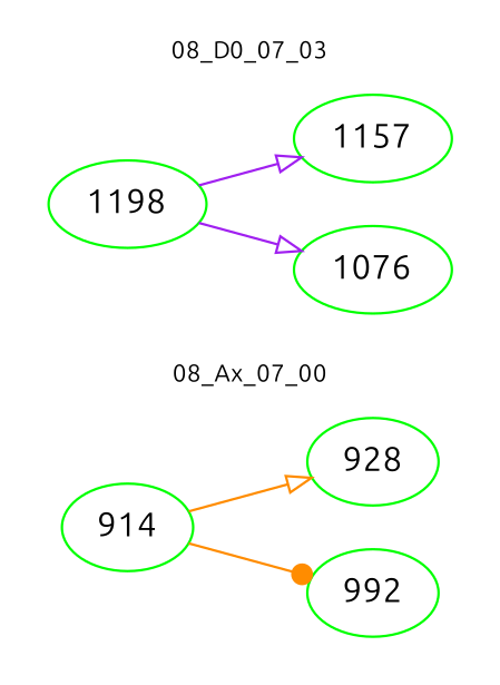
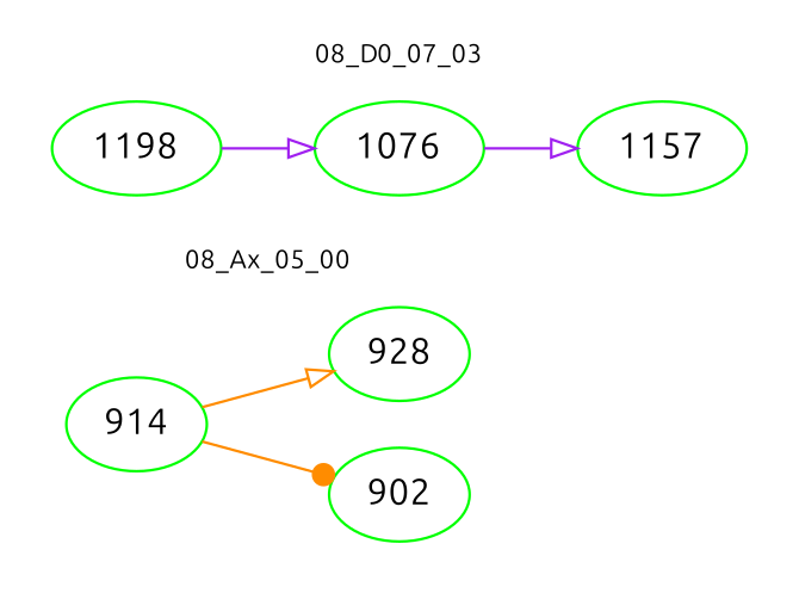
  digraph {
    fontname=Ubuntu
    rankdir=LR
    node [color=green fontname=Ubuntu]
    edge [arrowhead=onormal color=darkorange fontname=Ubuntu]
    n1 [label=914]
-   n2 [label=992]
+   n2 [label=902]
    n3 [label=928]
    n4 [label=1198]
    n5 [label=1076]
    n6 [label=1157]
    subgraph cluster_1 {
      color=white
      fontsize=10
-     label="08_Ax_07_00"
+     label="08_Ax_05_00"
      n1
      n2
      n3
    }
    subgraph cluster_2 {
      color=white
      fontsize=10
      label="08_D0_07_03"
      n4
      n5
      n6
    }
    n1 -> n2 [arrowhead=dot]
    n1 -> n3
    n4 -> n5 [color=purple]
-   n4 -> n6 [color=purple]
+   n5 -> n6 [color=purple]
  }
